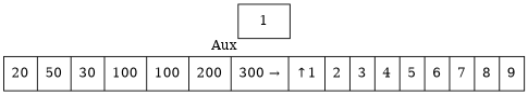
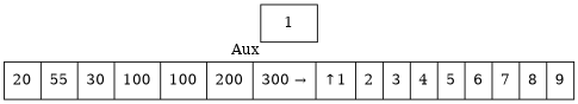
  digraph {
    rankdir=LR
    node [shape=record]
-   n1 [label="{ 20|50|30|100|100|200|300 → | ↑ 1|2|3|4|5|6|7|8|9}"]
+   n1 [label="{ 20|55|30|100|100|200|300 → | ↑ 1|2|3|4|5|6|7|8|9}"]
    n2 [label="{1}" xlabel=Aux]
  }
